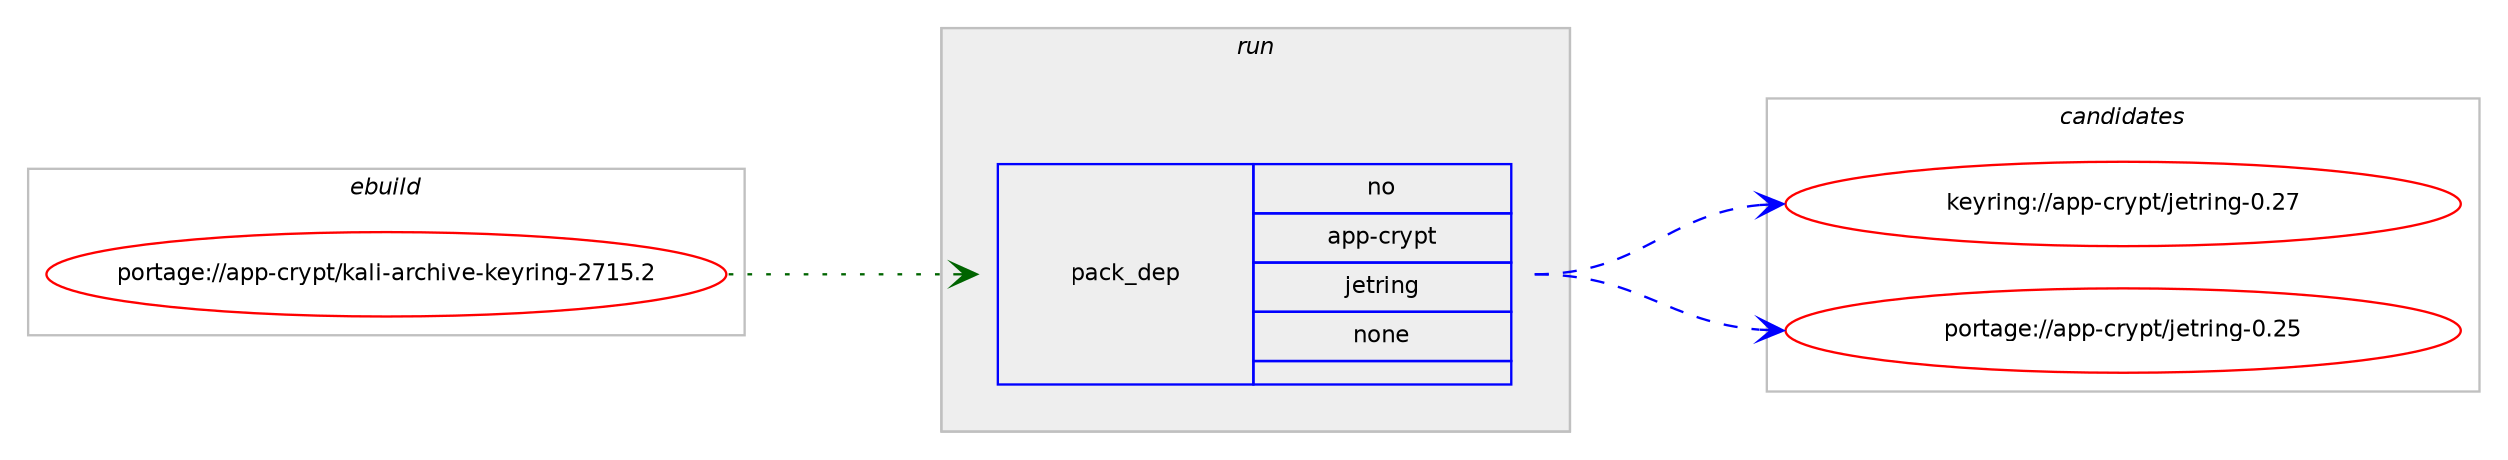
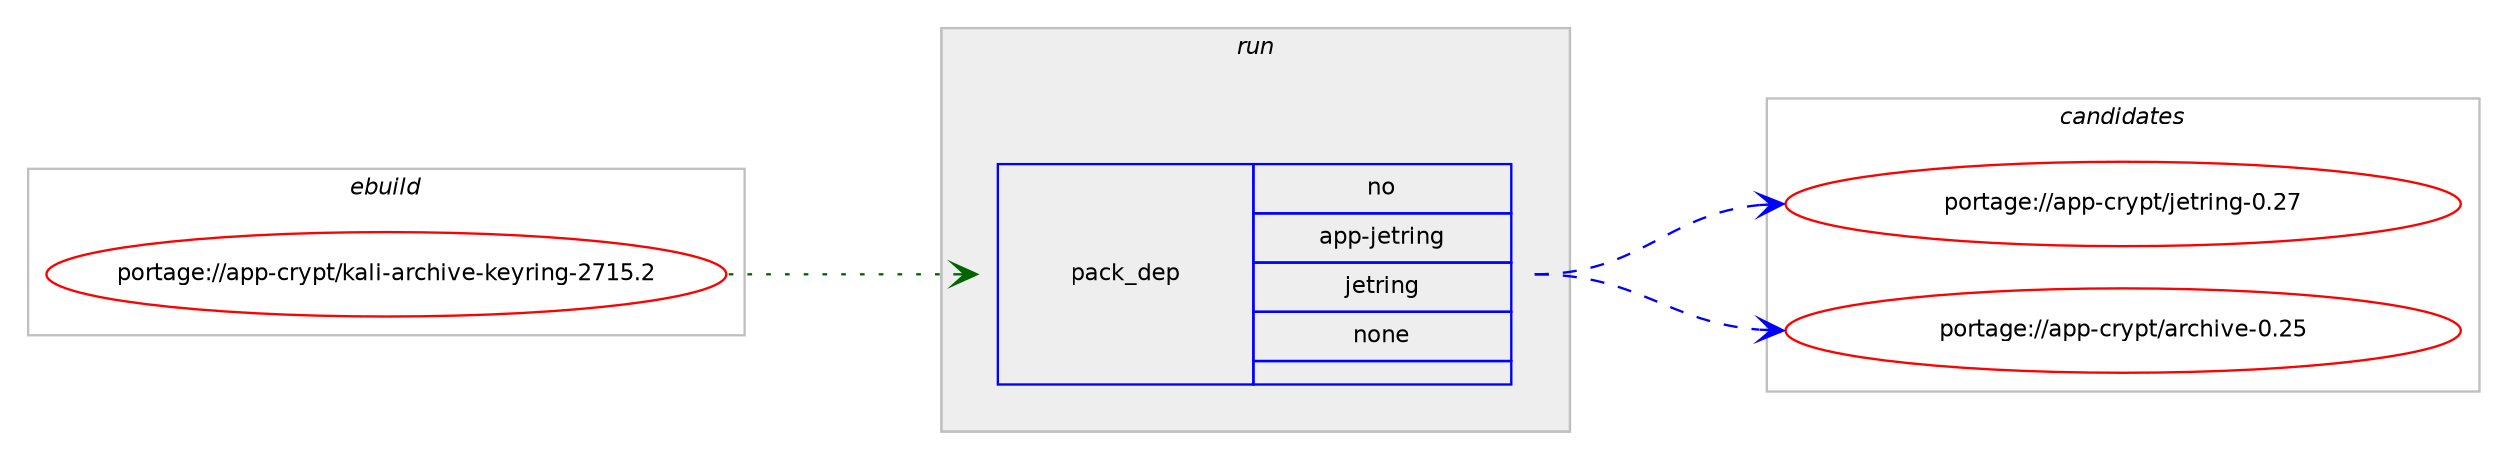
  digraph {
    compound=true
    concentrate=true
    fontname=Helvetica
    fontsize=10
    newrank=true
    rankdir=LR
    ranksep=1.5
    node [color=red fontname=Helvetica fontsize=10]
    edge [arrowhead=vee color=blue headport=w style=dashed tailport=e weight=100]
    n1 [label="portage://app-crypt/kali-archive-keyring-2715.2" width=4]
-   n2 [color=blue label=<<TABLE BORDER="0" CELLBORDER="1" CELLSPACING="0" CELLPADDING="4" WIDTH="220"><TR><TD ROWSPAN="6" CELLPADDING="30">pack_dep</TD></TR><TR><TD WIDTH="110">no</TD></TR><TR><TD>app-crypt</TD></TR><TR><TD>jetring</TD></TR><TR><TD>none</TD></TR><TR><TD></TD></TR></TABLE>> shape=none]
-   n3 [label="keyring://app-crypt/jetring-0.27" width=4]
-   n4 [label="portage://app-crypt/jetring-0.25" width=4]
+   n2 [color=blue label=<<TABLE BORDER="0" CELLBORDER="1" CELLSPACING="0" CELLPADDING="4" WIDTH="220"><TR><TD ROWSPAN="6" CELLPADDING="30">pack_dep</TD></TR><TR><TD WIDTH="110">no</TD></TR><TR><TD>app-jetring</TD></TR><TR><TD>jetring</TD></TR><TR><TD>none</TD></TR><TR><TD></TD></TR></TABLE>> shape=none]
+   n3 [label="portage://app-crypt/jetring-0.27" width=4]
+   n4 [label="portage://app-crypt/archive-0.25" width=4]
    subgraph cluster_1 {
      color=gray
      label=<<i>ebuild</i>>
      n1
    }
    subgraph cluster_2 {
      color=gray
      label=<<i>dependencies</i>>
      subgraph cluster_3 {
        color=gray
        fillcolor="#eeeeee"
        label=<<i>compile</i>>
        style=filled
        subgraph sub_4 {
          color=gray
          fillcolor="#eeeeee"
          label=<<i>compile</i>>
          style=filled
          n2
        }
      }
      subgraph cluster_5 {
        color=gray
        fillcolor="#eeeeee"
        label=<<i>compile and run</i>>
        style=filled
      }
      subgraph cluster_6 {
        color=gray
        fillcolor="#eeeeee"
        label=<<i>run</i>>
        style=filled
      }
    }
    subgraph cluster_7 {
      color=gray
      label=<<i>candidates</i>>
      rank=same
      subgraph sub_8 {
        color=black
        label=<<i>candidates</i>>
        nodesep=1
        rank=same
        n3
        n4
      }
    }
    n1 -> n2 [color=darkgreen style=dotted weight=20]
    n2 -> n3
    n2 -> n4
  }
